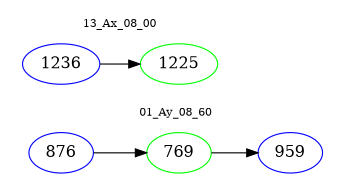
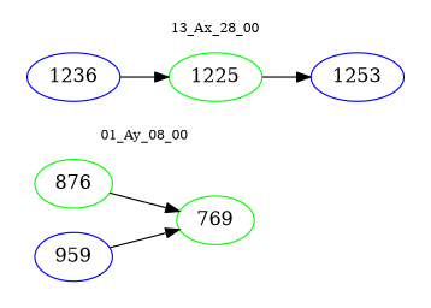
  digraph {
    rankdir=LR
    node [color=blue]
    edge [color=black]
-   n1 [label=876]
+   n1 [color=green label=876]
    n2 [color=green label=769]
    n3 [label=959]
    n4 [label=1236]
    n5 [color=green label=1225]
+   n6 [label=1253]
    subgraph cluster_1 {
      color=white
      fontsize=10
-     label="01_Ay_08_60"
+     label="01_Ay_08_00"
      n1
      n2
      n3
    }
    subgraph cluster_2 {
      color=white
      fontsize=10
-     label="13_Ax_08_00"
+     label="13_Ax_28_00"
      n4
      n5
+     n6
    }
    n1 -> n2
-   n2 -> n3
+   n3 -> n2
    n4 -> n5
+   n5 -> n6
  }
